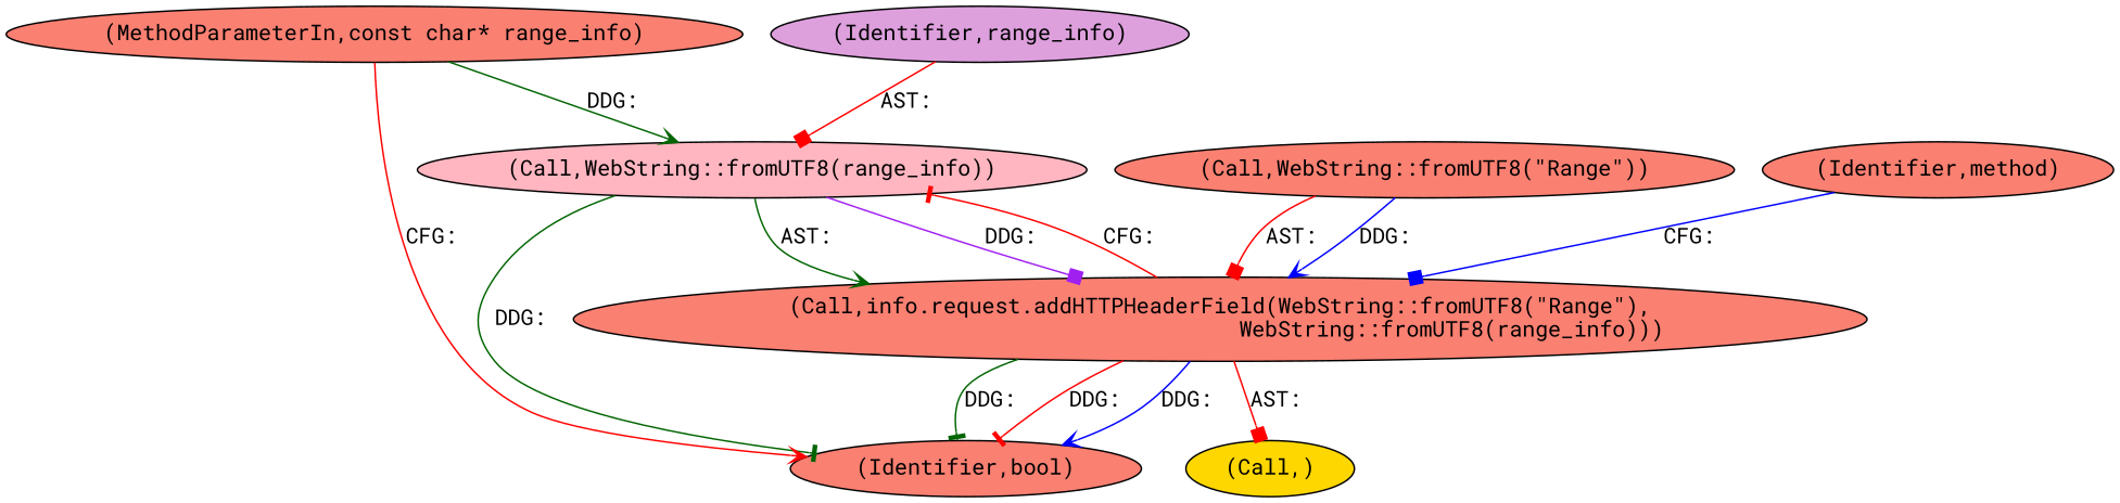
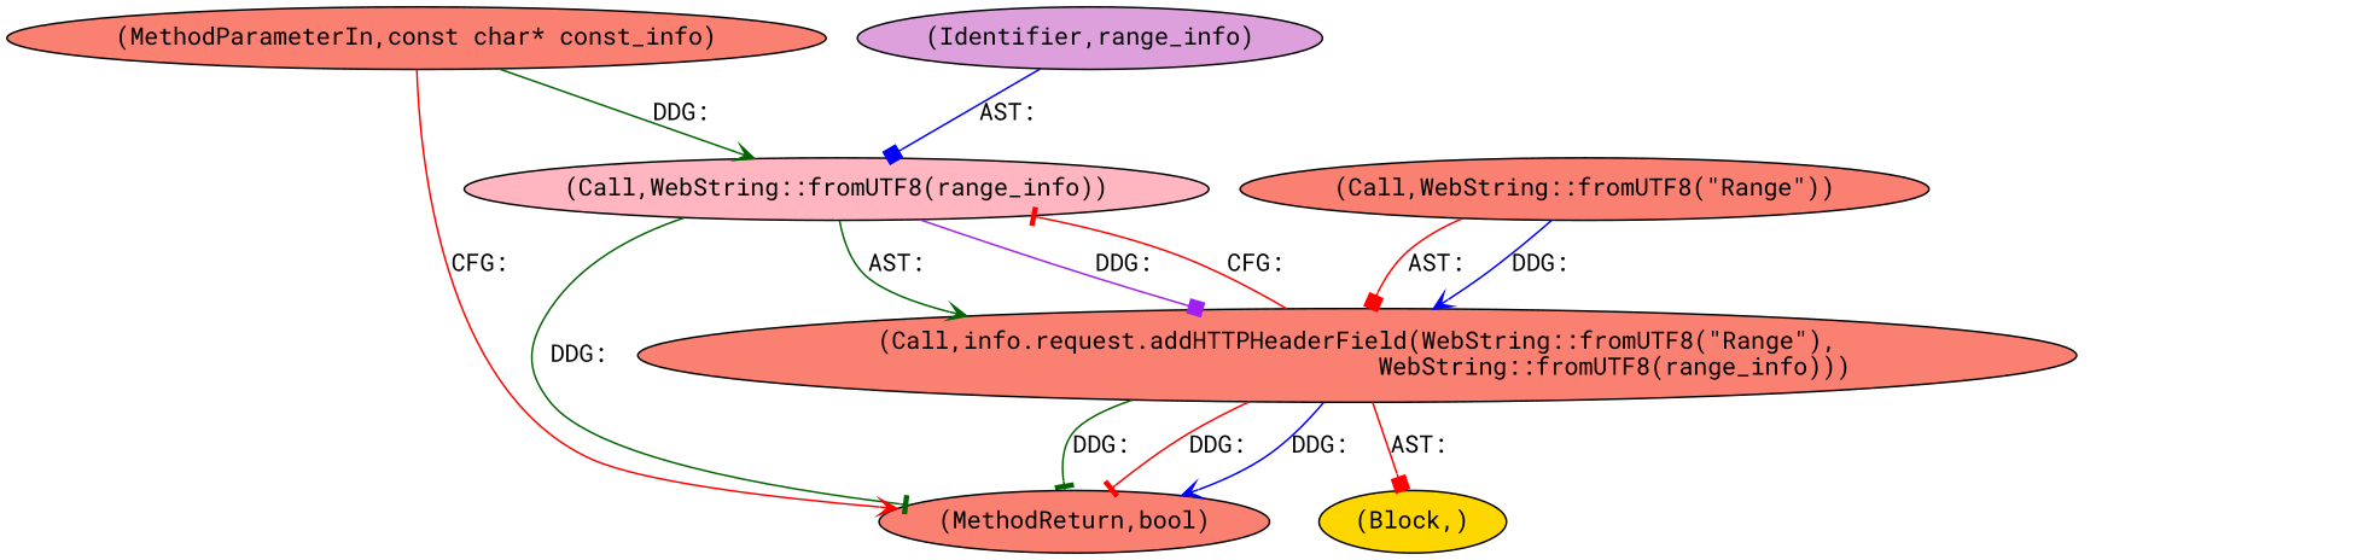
  digraph {
    fontname="Roboto Mono"
    node [fillcolor=salmon fontname="Roboto Mono" style=filled]
    edge [arrowhead=vee color=red fontname="Roboto Mono"]
    n1 [fillcolor=lightpink label="(Call,WebString::fromUTF8(range_info))"]
    n2 [label="(Call,info.request.addHTTPHeaderField(WebString::fromUTF8(\"Range\"),\n                                    WebString::fromUTF8(range_info)))"]
-   n3 [label="(Identifier,bool)"]
-   n4 [fillcolor=gold label="(Call,)"]
+   n3 [label="(MethodReturn,bool)"]
+   n4 [fillcolor=gold label="(Block,)"]
    n5 [fillcolor=plum label="(Identifier,range_info)"]
-   n6 [label="(MethodParameterIn,const char* range_info)"]
+   n6 [label="(MethodParameterIn,const char* const_info)"]
    n7 [label="(Call,WebString::fromUTF8(\"Range\"))"]
-   n8 [label="(Identifier,method)"]
    n1 -> n2 [color=darkgreen label="AST: "]
    n1 -> n2 [arrowhead=box color=purple label="DDG: "]
    n1 -> n3 [arrowhead=tee color=darkgreen label="DDG: "]
    n2 -> n1 [arrowhead=tee label="CFG: "]
    n2 -> n3 [arrowhead=tee label="DDG: "]
    n2 -> n3 [color=blue label="DDG: "]
    n2 -> n3 [arrowhead=tee color=darkgreen label="DDG: "]
    n2 -> n4 [arrowhead=box label="AST: "]
-   n5 -> n1 [arrowhead=box label="AST: "]
+   n5 -> n1 [arrowhead=box color=blue label="AST: "]
    n6 -> n1 [color=darkgreen label="DDG: "]
    n6 -> n3 [label="CFG: "]
    n7 -> n2 [arrowhead=box label="AST: "]
    n7 -> n2 [color=blue label="DDG: "]
-   n8 -> n2 [arrowhead=box color=blue label="CFG: "]
  }
